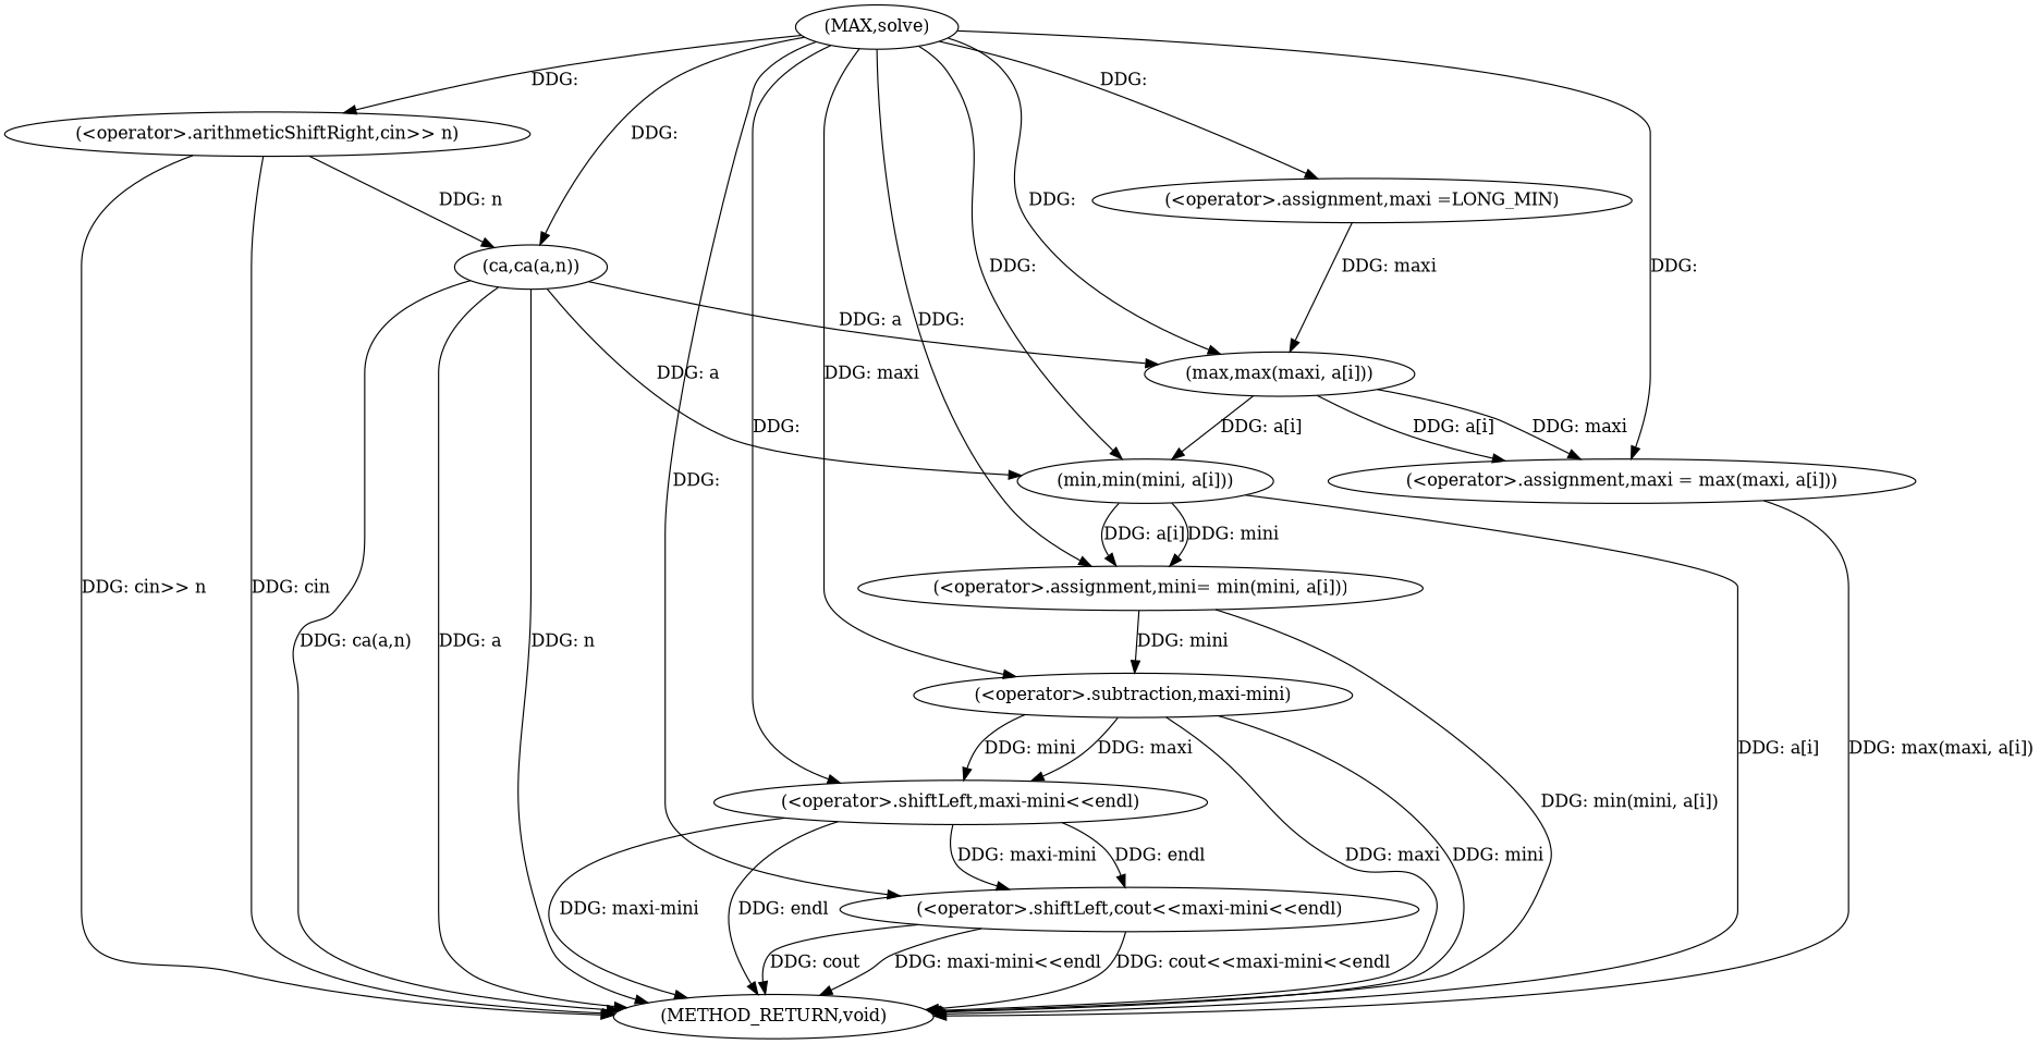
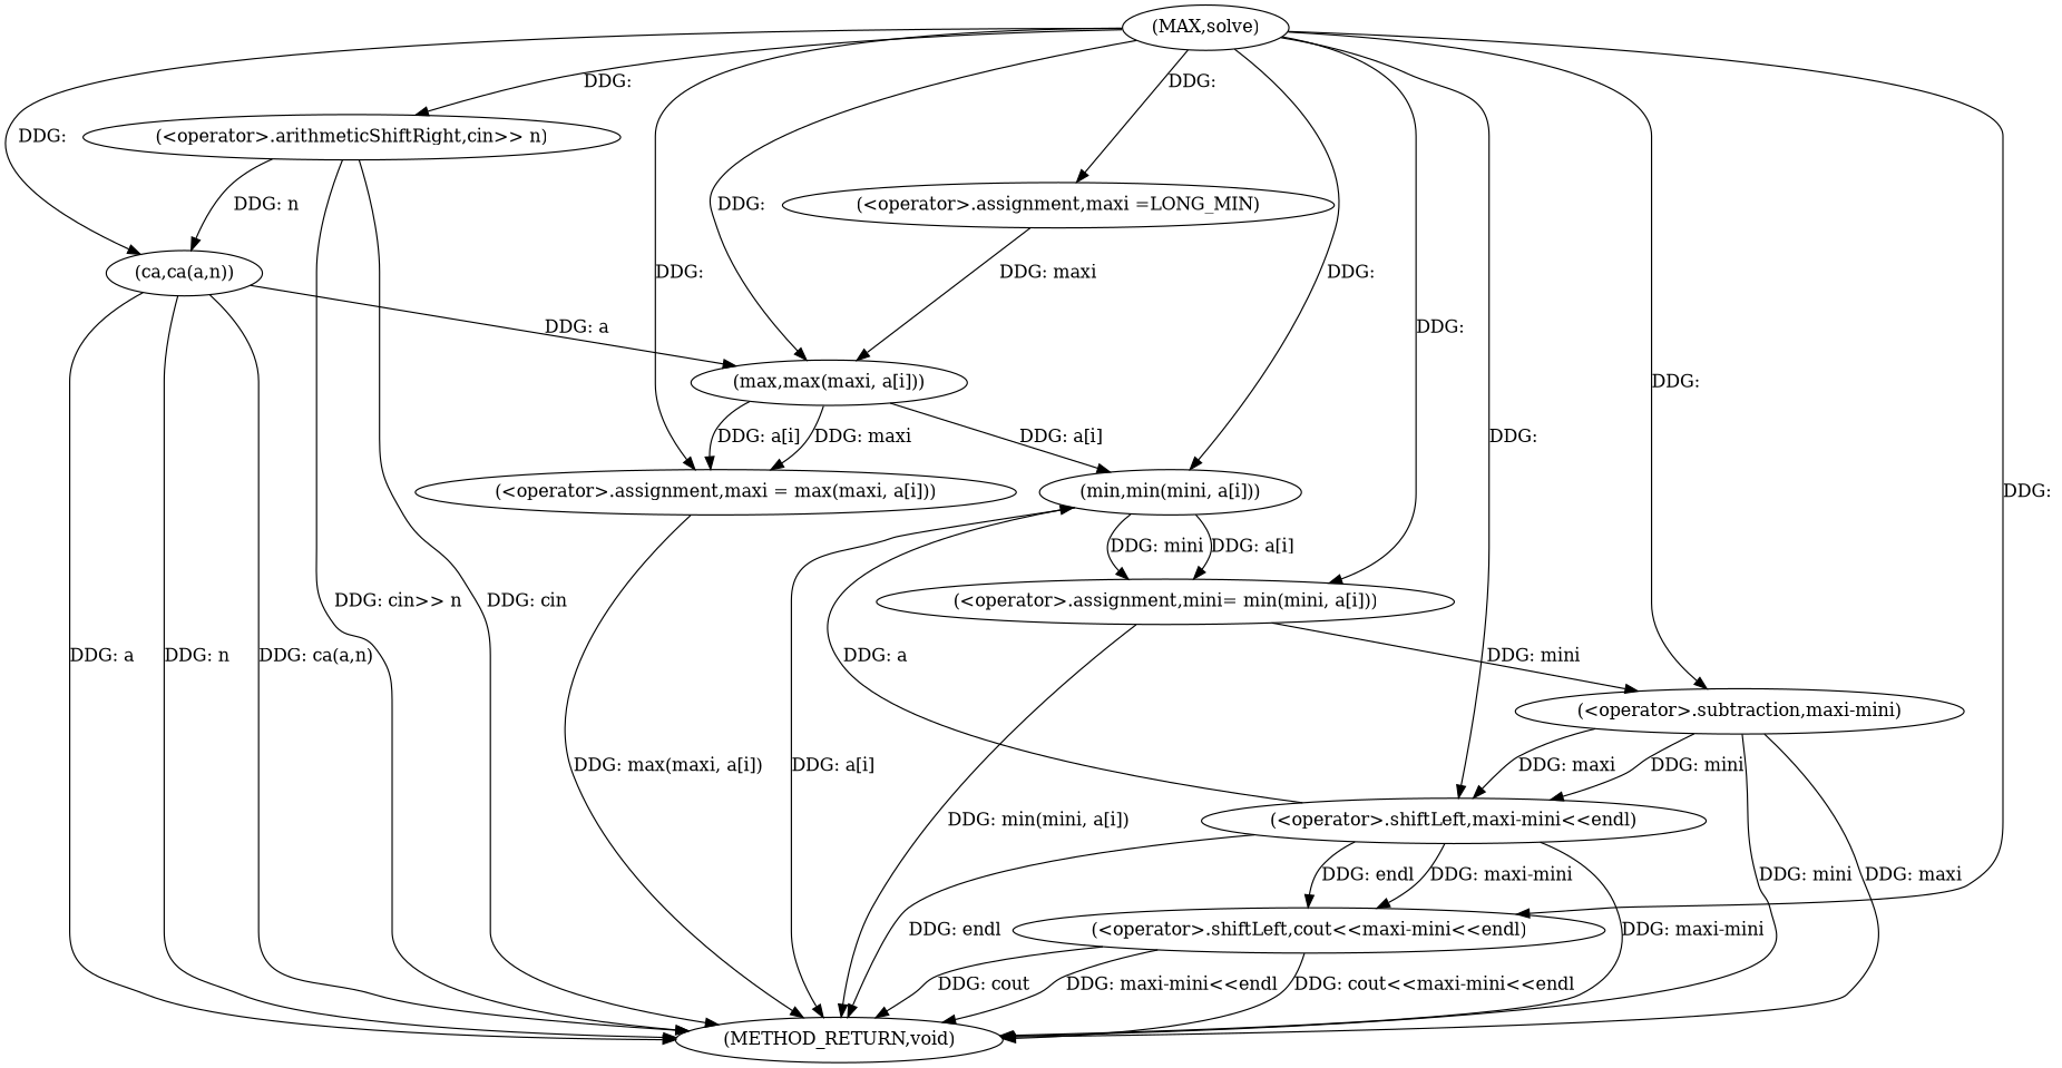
  digraph {
    n1 [label="(MAX,solve)"]
    n2 [label="(<operator>.arithmeticShiftRight,cin>> n)"]
    n3 [label="(ca,ca(a,n))"]
    n4 [label="(<operator>.assignment,maxi =LONG_MIN)"]
    n5 [label="(<operator>.shiftLeft,cout<<maxi-mini<<endl)"]
    n6 [label="(<operator>.assignment,maxi = max(maxi, a[i]))"]
    n7 [label="(<operator>.assignment,mini= min(mini, a[i]))"]
    n8 [label="(<operator>.shiftLeft,maxi-mini<<endl)"]
    n9 [label="(max,max(maxi, a[i]))"]
    n10 [label="(min,min(mini, a[i]))"]
    n11 [label="(<operator>.subtraction,maxi-mini)"]
    n12 [label="(METHOD_RETURN,void)"]
    n1 -> n2 [label="DDG: "]
    n1 -> n3 [label="DDG: "]
    n1 -> n4 [label="DDG: "]
    n1 -> n5 [label="DDG: "]
    n1 -> n6 [label="DDG: "]
    n1 -> n7 [label="DDG: "]
    n1 -> n8 [label="DDG: "]
    n1 -> n9 [label="DDG: "]
    n1 -> n10 [label="DDG: "]
-   n1 -> n11 [label="DDG: maxi"]
+   n1 -> n11 [label="DDG: "]
    n2 -> n3 [label="DDG: n"]
    n2 -> n12 [label="DDG: cin>> n"]
    n2 -> n12 [label="DDG: cin"]
    n3 -> n9 [label="DDG: a"]
-   n3 -> n10 [label="DDG: a"]
+   n8 -> n10 [label="DDG: a"]
    n3 -> n12 [label="DDG: a"]
    n3 -> n12 [label="DDG: n"]
    n3 -> n12 [label="DDG: ca(a,n)"]
    n4 -> n9 [label="DDG: maxi"]
    n5 -> n12 [label="DDG: maxi-mini<<endl"]
    n5 -> n12 [label="DDG: cout<<maxi-mini<<endl"]
    n5 -> n12 [label="DDG: cout"]
    n6 -> n12 [label="DDG: max(maxi, a[i])"]
    n7 -> n11 [label="DDG: mini"]
    n7 -> n12 [label="DDG: min(mini, a[i])"]
    n8 -> n5 [label="DDG: endl"]
    n8 -> n5 [label="DDG: maxi-mini"]
    n8 -> n12 [label="DDG: maxi-mini"]
    n8 -> n12 [label="DDG: endl"]
    n9 -> n6 [label="DDG: a[i]"]
    n9 -> n6 [label="DDG: maxi"]
    n9 -> n10 [label="DDG: a[i]"]
    n10 -> n7 [label="DDG: a[i]"]
    n10 -> n7 [label="DDG: mini"]
    n10 -> n12 [label="DDG: a[i]"]
    n11 -> n8 [label="DDG: mini"]
    n11 -> n8 [label="DDG: maxi"]
    n11 -> n12 [label="DDG: maxi"]
    n11 -> n12 [label="DDG: mini"]
  }
